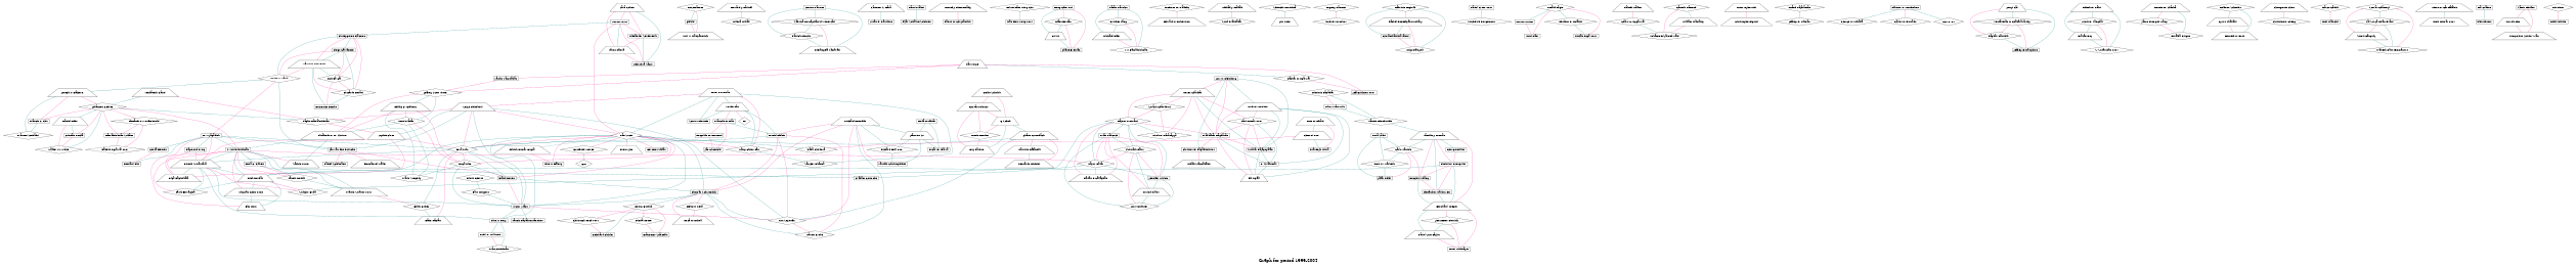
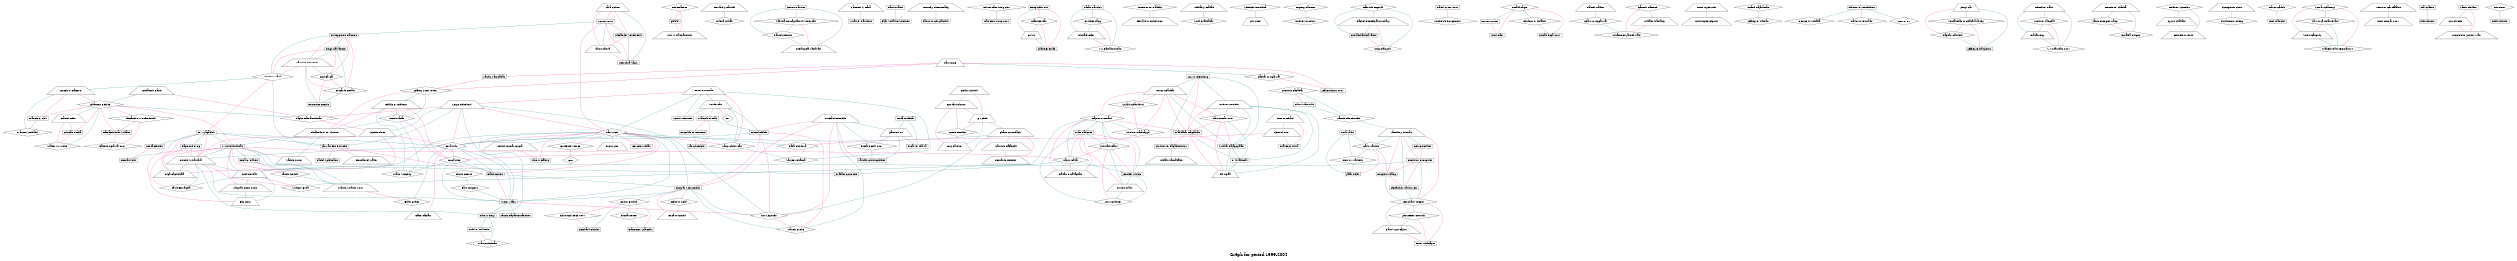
  graph {
    fontsize=24
    label="\nGraph for period 1999-2004\n"
    splines=true
    node [shape=diamond]
    edge [color=deeppink]
    n1 [height=0.3 label="Sara Cohen" shape=trapezium width=0.3]
    n2 [height=0.3 label="Werner Nutt" shape=box width=0.3]
    n3 [height=0.3 label="Alexander Serebrenik" shape=box width=0.3]
    n4 [height=0.3 label="Yaron Kanza" shape=trapezium width=0.3]
    n5 [height=0.3 label="Yehoshua Sagiv" shape=box width=0.3]
    n6 [height=0.3 label="Giuseppe De Giacomo" shape=box width=0.3]
    n7 [height=0.3 label="Dan Suciu" width=0.3]
    n8 [height=0.3 label="Diego Calvanese" shape=box width=0.3]
    n9 [height=0.3 label="Maurizio Lenzerini" shape=trapezium width=0.3]
    n10 [height=0.3 label="Moshe Y. Vardi" width=0.3]
    n11 [height=0.3 label="Andrea Cal" width=0.3]
    n12 [height=0.3 label="Riccardo Rosati" width=0.3]
    n13 [height=0.3 label="Wang Chiew Tan" width=0.3]
    n14 [height=0.3 label="Tova Milo" width=0.3]
    n15 [height=0.3 label="Victor Vianu" shape=box width=0.3]
    n16 [height=0.3 label="Noga Alon" width=0.3]
    n17 [height=0.3 label="Frank Neven" shape=box width=0.3]
    n18 [height=0.3 label="Thomas Schwentick" shape=box width=0.3]
    n19 [height=0.3 label="Gottfried Vossen" width=0.3]
    n20 [height=0.3 label="Alon Y. Levy" shape=box width=0.3]
    n21 [height=0.3 label="Nick Koudas" shape=trapezium width=0.3]
    n22 [height=0.3 label="Trevor Jim" shape=trapezium width=0.3]
    n23 [height=0.3 label="Rada Chirkova" width=0.3]
    n24 [height=0.3 label="Gerome Miklau" shape=box width=0.3]
    n25 [height=0.3 label="Ashish Kumar Gupta" shape=trapezium width=0.3]
    n26 [height=0.3 label="Alon Y. Halevy" shape=box width=0.3]
    n27 [height=0.3 label="Domenico Lembo" shape=box width=0.3]
    n28 [height=0.3 label="Jan Van den Bussche" shape=box width=0.3]
    n29 [height=0.3 label="H. V. Jagadish" shape=box width=0.3]
    n30 [height=0.3 label="Joseph Y. Halpern" shape=trapezium width=0.3]
    n31 [height=0.3 label="Luc Boasson" width=0.3]
    n32 [height=0.3 label=gielski shape=box width=0.3]
    n33 [height=0.3 label="Yuri V. Matiyasevich" shape=trapezium width=0.3]
    n34 [height=0.3 label="Peter Buneman" shape=trapezium width=0.3]
    n35 [height=0.3 label="Wenfei Fan" shape=trapezium width=0.3]
    n36 [height=0.3 label="Scott Weinstein" shape=box width=0.3]
    n37 [height=0.3 label="Serge Abiteboul" shape=trapezium width=0.3]
    n38 [height=0.3 label="Sanjeev Khanna" width=0.3]
    n39 [height=0.3 label="Marcelo Arenas" shape=box width=0.3]
    n40 [height=0.3 label="Leonid Libkin" shape=box width=0.3]
    n41 [height=0.3 label=on width=0.3]
    n42 [height=0.3 label="Raghu Ramakrishnan" width=0.3]
    n43 [height=0.3 label="Sophie Cluet" shape=trapezium width=0.3]
    n44 [height=0.3 label="Luc Segoufin" width=0.3]
    n45 [height=0.3 label="Leopoldo E. Bertossi" shape=box width=0.3]
    n46 [height=0.3 label="Jan Chomicki" shape=box width=0.3]
    n47 [height=0.3 label="Martin Grohe" width=0.3]
    n48 [height=0.3 label="Emmanuel Waller" shape=trapezium width=0.3]
    n49 [height=0.3 label="Daniel Spielmann" shape=box width=0.3]
    n50 [height=0.3 label="Divesh Srivastava" shape=trapezium width=0.3]
    n51 [height=0.3 label="Olga Kapitskaia" shape=trapezium width=0.3]
    n52 [height=0.3 label="Edith Cohen" width=0.3]
    n53 [height=0.3 label="Haim Kaplan" shape=trapezium width=0.3]
    n54 [height=0.3 label="Yannis Papakonstantinou" shape=box width=0.3]
    n55 [height=0.3 label="Mario Szegedy" width=0.3]
    n56 [height=0.3 label="Georg Gottlob" width=0.3]
    n57 [height=0.3 label="Helmut Seidl" width=0.3]
    n58 [height=0.3 label="Anca Muscholl" shape=trapezium width=0.3]
    n59 [height=0.3 label=rger width=0.3]
    n60 [height=0.3 label="Todd D. Millstein" shape=box width=0.3]
    n61 [height=0.3 label="Marc Friedman" width=0.3]
    n62 [height=0.3 label="Zhiyuan Chen 0003" shape=trapezium width=0.3]
    n63 [height=0.3 label="Flip Korn" shape=trapezium width=0.3]
    n64 [height=0.3 label="Paolo Ferragina" width=0.3]
    n65 [height=0.3 label="Sudipto Guha" width=0.3]
    n66 [height=0.3 label="Lars Arge" shape=trapezium width=0.3]
    n67 [height=0.3 label="Vasilis Samoladas" shape=box width=0.3]
    n68 [height=0.3 label="Jeffrey Scott Vitter" width=0.3]
    n69 [height=0.3 label="Pankaj K. Agarwal" width=0.3]
    n70 [height=0.3 label="Jeff Erickson 0001" shape=box width=0.3]
    n71 [height=0.3 label="Phillip B. Gibbons" shape=trapezium width=0.3]
    n72 [height=0.3 label="Yossi Matias" width=0.3]
    n73 [height=0.3 label="Elizabeth A. M. Shriver" shape=trapezium width=0.3]
    n74 [height=0.3 label="S. Muthukrishnan" shape=box width=0.3]
    n75 [height=0.3 label="Sachin More" shape=trapezium width=0.3]
    n76 [height=0.3 label="Anna C. Gilbert" shape=box width=0.3]
    n77 [height=0.3 label="Yannis Kotidis" width=0.3]
    n78 [height=0.3 label="Martin Strauss 0001" shape=trapezium width=0.3]
    n79 [height=0.3 label="Mayur Datar" width=0.3]
    n80 [height=0.3 label="Graham Cormode" shape=box width=0.3]
    n81 [height=0.3 label="Raymond T. Ng" shape=box width=0.3]
    n82 [height=0.3 label="Cinda Heeren" shape=box width=0.3]
    n83 [height=0.3 label="Leonard Pitt" shape=box width=0.3]
    n84 [height=0.3 label="Johannes Gehrke" width=0.3]
    n85 [height=0.3 label="Francis C. Chu" shape=box width=0.3]
    n86 [height=0.3 label="Praveen Seshadri" width=0.3]
    n87 [height=0.3 label="Alexandre V. Evfimievski" width=0.3]
    n88 [height=0.3 label="Ramakrishnan Srikant" shape=box width=0.3]
    n89 [height=0.3 label="Daniel Kifer" shape=trapezium width=0.3]
    n90 [height=0.3 label="Cristian Bucila" shape=box width=0.3]
    n91 [height=0.3 label="Walker M. White" width=0.3]
    n92 [height=0.3 label="Jon M. Kleinberg" shape=box width=0.3]
    n93 [height=0.3 label="Andrew Tomkins" shape=trapezium width=0.3]
    n94 [height=0.3 label="Moses Charikar" shape=trapezium width=0.3]
    n95 [height=0.3 label="Prabhakar Raghavan" shape=box width=0.3]
    n96 [height=0.3 label="Sridhar Rajagopalan" shape=box width=0.3]
    n97 [height=0.3 label="Christos H. Papadimitriou" shape=box width=0.3]
    n98 [height=0.3 label="Ravi Kumar 0001" width=0.3]
    n99 [height=0.3 label="D. Sivakumar" shape=box width=0.3]
    n100 [height=0.3 label="Eli Upfal" shape=trapezium width=0.3]
    n101 [height=0.3 label="Surajit Chaudhuri" width=0.3]
    n102 [height=0.3 label="Rajeev Motwani" width=0.3]
    n103 [height=0.3 label="Vivek R. Narasayya" width=0.3]
    n104 [height=0.3 label="Mihalis Yannakakis" shape=trapezium width=0.3]
    n105 [height=0.3 label="Howard J. Karloff" shape=trapezium width=0.3]
    n106 [height=0.3 label="Milena Mihail" width=0.3]
    n107 [height=0.3 label="Steven Dawson" shape=box width=0.3]
    n108 [height=0.3 label="Sabrina De Capitani di Vimercati" width=0.3]
    n109 [height=0.3 label="Patrick Lincoln" width=0.3]
    n110 [height=0.3 label="Pierangela Samarati" shape=trapezium width=0.3]
    n111 [height=0.3 label="Heiko Schuldt" shape=trapezium width=0.3]
    n112 [height=0.3 label="Gustavo Alonso" shape=trapezium width=0.3]
    n113 [height=0.3 label="rg Schek" shape=trapezium width=0.3]
    n114 [height=0.3 label="Armin Fessler" width=0.3]
    n115 [height=0.3 label="Guy Pardon" shape=trapezium width=0.3]
    n116 [height=0.3 label="phane Grumbach" shape=trapezium width=0.3]
    n117 [height=0.3 label="Maurizio Rafanelli" shape=trapezium width=0.3]
    n118 [height=0.3 label="Leonardo Tininini" shape=trapezium width=0.3]
    n119 [height=0.3 label="Carmem S. Hara" shape=trapezium width=0.3]
    n120 [height=0.3 label="Susan B. Davidson" shape=box width=0.3]
    n121 [height=0.3 label="Lauri Malmi" shape=box width=0.3]
    n122 [height=0.3 label="Eljas Soisalon-Soininen" shape=box width=0.3]
    n123 [height=0.3 label="Michael Benedikt" shape=trapezium width=0.3]
    n124 [height=0.3 label="Jianwen Su" shape=trapezium width=0.3]
    n125 [height=0.3 label="Richard Hull 0001" width=0.3]
    n126 [height=0.3 label="Vassilis Christophides" shape=box width=0.3]
    n127 [height=0.3 label="Oscar H. Ibarra" shape=box width=0.3]
    n128 [height=0.3 label="Venkatesh Ganti" shape=trapezium width=0.3]
    n129 [height=0.3 label="Rakesh Agrawal 0001" width=0.3]
    n130 [height=0.3 label="Jennifer Widom" shape=box width=0.3]
    n131 [height=0.3 label="Liadan O'Callaghan" shape=trapezium width=0.3]
    n132 [height=0.3 label="Dimitris Papadias" width=0.3]
    n133 [height=0.3 label="Nikos Mamoulis" shape=box width=0.3]
    n134 [height=0.3 label="Yannis Theodoridis" width=0.3]
    n135 [height=0.3 label="Vassilis J. Tsotras" shape=trapezium width=0.3]
    n136 [height=0.3 label="George Kollios" shape=box width=0.3]
    n137 [height=0.3 label="Dimitrios Gunopulos" shape=box width=0.3]
    n138 [height=0.3 label="Carlo Zaniolo" width=0.3]
    n139 [height=0.3 label="Donghui Zhang" shape=box width=0.3]
    n140 [height=0.3 label="Alexander Markowetz" shape=box width=0.3]
-   n141 [height=0.3 label="Bernhard Seeger" shape=trapezium width=0.3]
+   n141 [height=0.3 label="Bernhard Seeger" width=0.3]
    n142 [height=0.3 label="Amir M. Zarkesh" width=0.3]
    n143 [height=0.3 label="Jafar Adibi" shape=box width=0.3]
    n144 [height=0.3 label="Jens-Peter Dittrich" width=0.3]
    n145 [height=0.3 label="David Scot Taylor" shape=trapezium width=0.3]
    n146 [height=0.3 label="Peter Widmayer" shape=box width=0.3]
    n147 [height=0.3 label="Yousef J. Al-Houmaily" shape=trapezium width=0.3]
    n148 [height=0.3 label="Panos K. Chrysanthis" shape=box width=0.3]
    n149 [height=0.3 label="Nicola Leone" width=0.3]
    n150 [height=0.3 label="Francesco Scarcello" shape=box width=0.3]
    n151 [height=0.3 label="Christoph Koch 0001" width=0.3]
    n152 [height=0.3 label="Reinhard Pichler" shape=box width=0.3]
    n153 [height=0.3 label="Kelvin Kam Wing Chu" width=0.3]
    n154 [height=0.3 label="Man Hon Wong 0001" shape=box width=0.3]
    n155 [height=0.3 label="Beng Chin Ooi" shape=box width=0.3]
    n156 [height=0.3 label="Kian-Lee Tan" width=0.3]
    n157 [height=0.3 label="Cui Yu" shape=trapezium width=0.3]
    n158 [height=0.3 label="phane Bressan" shape=box width=0.3]
    n159 [height=0.3 label="Floris Geerts" width=0.3]
    n160 [height=0.3 label="Bart Kuijpers" width=0.3]
    n161 [height=0.3 label="Hasan Davulcu" shape=box width=0.3]
    n162 [height=0.3 label="Guizhen Yang" width=0.3]
    n163 [height=0.3 label="Michael Kifer" shape=trapezium width=0.3]
    n164 [height=0.3 label="I. V. Ramakrishnan" width=0.3]
    n165 [height=0.3 label="Mehmet M. Dalkilic" width=0.3]
    n166 [height=0.3 label="Edward L. Robertson" shape=trapezium width=0.3]
    n167 [height=0.3 label="Mikhail J. Atallah" shape=trapezium width=0.3]
    n168 [height=0.3 label="Sunil Prabhakar" width=0.3]
    n169 [height=0.3 label="Brian Babcock" shape=box width=0.3]
    n170 [height=0.3 label="Shivnath Babu" width=0.3]
    n171 [height=0.3 label="Arvind Arasu" shape=trapezium width=0.3]
    n172 [height=0.3 label="Jon McAlister" width=0.3]
    n173 [height=0.3 label="Shinichi Morishita" width=0.3]
    n174 [height=0.3 label="Jun Sese" shape=trapezium width=0.3]
    n175 [height=0.3 label="Evgeny Dantsin" width=0.3]
    n176 [height=0.3 label="Andrei Voronkov" width=0.3]
    n177 [height=0.3 label="Fabrizio Angiulli" width=0.3]
    n178 [height=0.3 label="Rachel Ben-Eliyahu-Zohary" shape=trapezium width=0.3]
    n179 [height=0.3 label="Giovambattista Ianni" shape=box width=0.3]
    n180 [height=0.3 label="Luigi Palopoli" width=0.3]
    n181 [height=0.3 label="David Gross 0001" shape=box width=0.3]
    n182 [height=0.3 label="Michel de Rougemont" width=0.3]
    n183 [height=0.3 label="Ronald Fagin" width=0.3]
    n184 [height=0.3 label="Amnon Lotem" shape=box width=0.3]
    n185 [height=0.3 label="Moni Naor" shape=box width=0.3]
    n186 [height=0.3 label="Phokion G. Kolaitis" width=0.3]
    n187 [height=0.3 label="Lucian Popa 0001" shape=box width=0.3]
    n188 [height=0.3 label="Dakshi Walker" shape=trapezium width=0.3]
    n189 [height=0.3 label="Charu C. Aggarwal" width=0.3]
    n190 [height=0.3 label="Mohammed Javeed Zaki" width=0.3]
    n191 [height=0.3 label="Artur Bykowski" shape=trapezium width=0.3]
    n192 [height=0.3 label="Christophe Rigotti" shape=trapezium width=0.3]
    n193 [height=0.3 label="Reza Sadri" shape=box width=0.3]
    n194 [height=0.3 label="Anand Rajaraman" width=0.3]
    n195 [height=0.3 label="Jeffrey D. Ullman" width=0.3]
    n196 [height=0.3 label="Alberto O. Mendelzon" shape=box width=0.3]
    n197 [height=0.3 label="George A. Mihaila" width=0.3]
    n198 [height=0.3 label="Carlos A. Hurtado" width=0.3]
    n199 [height=0.3 label="Ken Q. Pu" width=0.3]
    n200 [height=0.3 label="Jin-yi Cai" shape=trapezium width=0.3]
    n201 [height=0.3 label="Venkatesan T. Chakaravarthy" width=0.3]
    n202 [height=0.3 label="Raghav Kaushik" width=0.3]
    n203 [height=0.3 label="Jeffrey F. Naughton" shape=box width=0.3]
    n204 [height=0.3 label="Nilesh N. Dalvi" shape=trapezium width=0.3]
    n205 [height=0.3 label="Sumit K. Sanghai" width=0.3]
    n206 [height=0.3 label="Prasan Roy" shape=trapezium width=0.3]
    n207 [height=0.3 label="S. Sudarshan 0001" width=0.3]
    n208 [height=0.3 label="Foto N. Afrati" shape=trapezium width=0.3]
    n209 [height=0.3 label="Chen Li 0001" shape=trapezium width=0.3]
    n210 [height=0.3 label="Prasenjit Mitra" shape=box width=0.3]
    n211 [height=0.3 label="Dennis E. Shasha" shape=trapezium width=0.3]
    n212 [height=0.3 label="Jason Tsong-Li Wang" width=0.3]
    n213 [height=0.3 label="Rosalba Giugno" width=0.3]
    n214 [height=0.3 label="Rolfe R. Schmidt" width=0.3]
    n215 [height=0.3 label="Cyrus Shahabi" shape=trapezium width=0.3]
    n216 [height=0.3 label="Kenneth A. Ross" shape=trapezium width=0.3]
    n217 [height=0.3 label="Chung-Min Chen" shape=trapezium width=0.3]
    n218 [height=0.3 label="Christine T. Cheng" width=0.3]
    n219 [height=0.3 label="Marco Cadoli" width=0.3]
    n220 [height=0.3 label="Toni Mancini" shape=box width=0.3]
    n221 [height=0.3 label="Hoda Mokhtar" shape=box width=0.3]
    n222 [height=0.3 label="Sourav Chatterji" width=0.3]
    n223 [height=0.3 label="Sai Surya Kiran Evani" width=0.3]
    n224 [height=0.3 label="Sumit Ganguly" shape=trapezium width=0.3]
    n225 [height=0.3 label="Mahesh Datt Yemmanuru" width=0.3]
    n226 [height=0.3 label="Minos N. Garofalakis" shape=trapezium width=0.3]
    n227 [height=0.3 label="Amit Kumar 0001" shape=trapezium width=0.3]
    n228 [height=0.3 label="sta Grahne" shape=box width=0.3]
    n229 [height=0.3 label="Alex Thomo" shape=box width=0.3]
    n230 [height=0.3 label="Samir Khuller" shape=box width=0.3]
    n231 [height=0.3 label="Yoo Ah Kim" shape=trapezium width=0.3]
    n232 [height=0.3 label="Yung-Chun (Justin) Wan" shape=trapezium width=0.3]
    n233 [height=0.3 label="Irit Dinur" width=0.3]
    n234 [height=0.3 label="Kobbi Nissim" shape=box width=0.3]
    n235 [height=0.3 label="Ganesh Ramesh" width=0.3]
    n236 [height=0.3 label="William Maniatty" shape=trapezium width=0.3]
    n1 -- n2
    n1 -- n3
    n1 -- n4
    n1 -- n5 [color=teal]
    n2 -- n3
    n2 -- n4 [color=teal]
    n2 -- n5
    n2 -- n6 [color=teal]
    n2 -- n7
    n3 -- n4
    n3 -- n5 [color=teal]
    n4 -- n5
    n6 -- n8 [color=teal]
    n6 -- n9
    n6 -- n10 [color=teal]
    n6 -- n11
    n6 -- n12
    n7 -- n13
    n7 -- n14
    n7 -- n15 [color=teal]
    n7 -- n16
    n7 -- n17
    n7 -- n18 [color=teal]
    n7 -- n19
    n7 -- n20 [color=teal]
    n7 -- n21 [color=teal]
    n7 -- n22
    n7 -- n23 [color=teal]
    n7 -- n24
    n7 -- n25 [color=teal]
    n7 -- n26
    n8 -- n9 [color=teal]
    n8 -- n10
    n8 -- n11
    n8 -- n12 [color=teal]
    n9 -- n10
    n9 -- n11 [color=teal]
    n9 -- n12
    n9 -- n27 [color=teal]
    n10 -- n28 [color=teal]
    n10 -- n29
    n10 -- n30 [color=teal]
    n11 -- n12
    n11 -- n27
    n12 -- n27 [color=teal]
    n13 -- n38 [color=teal]
    n14 -- n15 [color=teal]
    n14 -- n16
    n14 -- n17 [color=teal]
    n14 -- n50 [color=teal]
    n14 -- n52 [color=teal]
    n14 -- n53
    n15 -- n20 [color=teal]
    n15 -- n44
    n15 -- n54 [color=teal]
    n16 -- n15 [color=teal]
    n16 -- n17 [color=teal]
    n16 -- n55 [color=teal]
    n17 -- n15
    n17 -- n18 [color=teal]
    n18 -- n15 [color=teal]
    n18 -- n44 [color=teal]
    n18 -- n47 [color=teal]
    n18 -- n56 [color=teal]
    n18 -- n57
    n18 -- n58
    n19 -- n59 [color=teal]
    n20 -- n60 [color=teal]
    n20 -- n61 [color=teal]
    n21 -- n62 [color=teal]
    n21 -- n63 [color=teal]
    n21 -- n64 [color=teal]
    n21 -- n65
    n25 -- n26
    n28 -- n17
    n28 -- n48
    n28 -- n49
    n29 -- n14 [color=teal]
    n29 -- n28 [color=teal]
    n29 -- n50
    n29 -- n51
    n29 -- n74 [color=teal]
    n29 -- n81 [color=teal]
    n29 -- n82 [color=teal]
    n29 -- n83 [color=teal]
    n30 -- n84
    n30 -- n85
    n30 -- n86 [color=teal]
-   n31 -- n32 [color=teal]
+   n31 -- n32
    n31 -- n33
    n32 -- n33
    n34 -- n7 [color=teal]
    n34 -- n13
    n34 -- n35 [color=teal]
    n34 -- n36 [color=teal]
    n34 -- n37
    n34 -- n38 [color=teal]
    n35 -- n13 [color=teal]
    n35 -- n36 [color=teal]
    n35 -- n39
    n35 -- n40 [color=teal]
    n35 -- n41
    n37 -- n7
    n37 -- n14
    n37 -- n15 [color=teal]
    n37 -- n28 [color=teal]
    n37 -- n42
    n37 -- n43 [color=teal]
    n37 -- n44 [color=teal]
    n39 -- n40 [color=teal]
    n39 -- n45
    n39 -- n46
    n40 -- n14 [color=teal]
    n40 -- n18
    n40 -- n44
    n40 -- n47
    n42 -- n43
    n43 -- n14
    n43 -- n50
    n43 -- n51
    n44 -- n47
    n45 -- n46
    n50 -- n15 [color=teal]
    n50 -- n20 [color=teal]
    n50 -- n21 [color=teal]
    n50 -- n51 [color=teal]
    n50 -- n64 [color=teal]
    n50 -- n65
    n52 -- n53 [color=teal]
    n56 -- n149
    n56 -- n150
    n56 -- n151
    n56 -- n152 [color=teal]
    n57 -- n58
    n60 -- n61
    n62 -- n63 [color=teal]
    n66 -- n67
    n66 -- n68
    n66 -- n69 [color=teal]
    n66 -- n70
    n67 -- n68
    n68 -- n71 [color=teal]
    n68 -- n72 [color=teal]
    n68 -- n73
    n69 -- n70
    n71 -- n16
    n71 -- n55 [color=teal]
    n71 -- n72
    n71 -- n73
    n72 -- n16
    n72 -- n55 [color=teal]
    n72 -- n73 [color=teal]
    n73 -- n74 [color=teal]
    n73 -- n75 [color=teal]
    n74 -- n21 [color=teal]
    n74 -- n50 [color=teal]
    n74 -- n62
    n74 -- n63
    n74 -- n64
    n74 -- n75
    n74 -- n76 [color=teal]
    n74 -- n77
    n74 -- n78 [color=teal]
    n74 -- n79
    n74 -- n80 [color=teal]
    n76 -- n77
    n76 -- n78 [color=teal]
    n77 -- n78 [color=teal]
    n78 -- n52
    n79 -- n80 [color=teal]
    n79 -- n130 [color=teal]
    n79 -- n131
    n81 -- n50
    n81 -- n51
    n82 -- n83
    n84 -- n42 [color=teal]
    n84 -- n74
    n84 -- n85
    n84 -- n87
    n84 -- n88
    n84 -- n89 [color=teal]
    n84 -- n90
    n84 -- n91 [color=teal]
    n85 -- n86 [color=teal]
    n87 -- n88
    n87 -- n129
    n88 -- n129
    n89 -- n90 [color=teal]
    n89 -- n91
    n90 -- n91
    n92 -- n93 [color=teal]
-   n92 -- n94
+   n92 -- n94 [color=teal]
    n92 -- n95
    n92 -- n96 [color=teal]
    n92 -- n97 [color=teal]
    n93 -- n95
    n93 -- n96 [color=teal]
    n93 -- n98
    n93 -- n99 [color=teal]
    n93 -- n100 [color=teal]
    n94 -- n95
    n94 -- n96 [color=teal]
    n94 -- n98
    n94 -- n101
    n94 -- n102
    n94 -- n103
    n95 -- n96
    n95 -- n97
    n95 -- n99 [color=teal]
    n95 -- n100
    n96 -- n99 [color=teal]
    n96 -- n100 [color=teal]
    n97 -- n104
    n98 -- n95
    n98 -- n96
    n98 -- n99 [color=teal]
    n98 -- n100
    n99 -- n100 [color=teal]
    n101 -- n102
    n101 -- n103
    n102 -- n65 [color=teal]
    n102 -- n79 [color=teal]
    n102 -- n95
    n102 -- n103 [color=teal]
    n102 -- n130 [color=teal]
    n102 -- n131
    n102 -- n169 [color=teal]
    n102 -- n170 [color=teal]
    n105 -- n106 [color=teal]
    n107 -- n108 [color=teal]
    n107 -- n109 [color=teal]
    n107 -- n110 [color=teal]
    n108 -- n109 [color=teal]
    n108 -- n110
    n109 -- n110 [color=teal]
    n111 -- n112
    n111 -- n113
    n112 -- n113
    n112 -- n114
    n112 -- n115
    n113 -- n114
    n113 -- n115 [color=teal]
    n113 -- n116 [color=teal]
    n114 -- n115
    n116 -- n14 [color=teal]
    n116 -- n44 [color=teal]
    n116 -- n117
    n116 -- n118
    n117 -- n118 [color=teal]
    n119 -- n120 [color=teal]
    n121 -- n122 [color=teal]
    n123 -- n18
    n123 -- n40
    n123 -- n44
    n123 -- n47 [color=teal]
    n123 -- n124 [color=teal]
    n123 -- n125 [color=teal]
    n123 -- n126
    n124 -- n125 [color=teal]
    n124 -- n126 [color=teal]
    n124 -- n127 [color=teal]
    n125 -- n126 [color=teal]
    n128 -- n42
    n128 -- n84 [color=teal]
    n130 -- n171 [color=teal]
    n130 -- n172 [color=teal]
    n132 -- n133
    n132 -- n134 [color=teal]
    n133 -- n134 [color=teal]
    n134 -- n135 [color=teal]
    n135 -- n136 [color=teal]
    n135 -- n137
    n135 -- n138 [color=teal]
    n135 -- n139
    n135 -- n140 [color=teal]
    n135 -- n141
    n136 -- n137
    n137 -- n21 [color=teal]
    n137 -- n139
    n137 -- n140
    n137 -- n141 [color=teal]
    n138 -- n139
    n138 -- n142 [color=teal]
    n138 -- n143
    n139 -- n140
    n139 -- n141 [color=teal]
    n140 -- n141 [color=teal]
    n141 -- n144
    n141 -- n145 [color=teal]
    n141 -- n146
    n142 -- n143 [color=teal]
    n144 -- n145 [color=teal]
    n144 -- n146
    n145 -- n146
    n147 -- n148
    n149 -- n150
    n151 -- n152
    n153 -- n154 [color=teal]
    n155 -- n156
    n155 -- n157 [color=teal]
    n155 -- n158
    n156 -- n157 [color=teal]
    n156 -- n158
    n157 -- n158 [color=teal]
    n159 -- n160 [color=teal]
    n160 -- n15 [color=teal]
    n161 -- n162 [color=teal]
    n161 -- n163 [color=teal]
    n161 -- n164 [color=teal]
    n162 -- n163 [color=teal]
    n162 -- n164
    n163 -- n164
    n165 -- n166
    n167 -- n168
    n169 -- n79
    n169 -- n130
    n169 -- n131
    n169 -- n170 [color=teal]
    n169 -- n171
    n169 -- n172 [color=teal]
    n170 -- n79
    n170 -- n130
    n170 -- n171 [color=teal]
    n170 -- n172
    n171 -- n172 [color=teal]
    n173 -- n174 [color=teal]
    n175 -- n176
    n177 -- n178
    n177 -- n179 [color=teal]
    n177 -- n180 [color=teal]
    n178 -- n179 [color=teal]
    n178 -- n180
    n179 -- n180
    n181 -- n182
    n183 -- n184 [color=teal]
    n183 -- n185
    n183 -- n186 [color=teal]
    n183 -- n187
    n184 -- n185
    n186 -- n187 [color=teal]
    n188 -- n189
    n189 -- n190 [color=teal]
    n191 -- n192
    n193 -- n138 [color=teal]
    n193 -- n142 [color=teal]
    n193 -- n143 [color=teal]
    n194 -- n195 [color=teal]
    n196 -- n197 [color=teal]
    n196 -- n198
    n196 -- n199 [color=teal]
    n200 -- n201 [color=teal]
    n200 -- n202
    n200 -- n203 [color=teal]
    n201 -- n202
    n201 -- n203
    n202 -- n203 [color=teal]
    n204 -- n205 [color=teal]
    n204 -- n206 [color=teal]
    n204 -- n207 [color=teal]
    n205 -- n206 [color=teal]
    n205 -- n207
    n206 -- n207 [color=teal]
    n208 -- n209 [color=teal]
    n208 -- n210
    n209 -- n23
    n209 -- n210 [color=teal]
    n211 -- n212
    n211 -- n213 [color=teal]
    n212 -- n213
    n214 -- n215 [color=teal]
    n214 -- n216 [color=teal]
    n215 -- n216
    n217 -- n218
    n219 -- n220
    n221 -- n124 [color=teal]
    n221 -- n127 [color=teal]
    n222 -- n223 [color=teal]
    n222 -- n224
    n222 -- n225
    n223 -- n224
    n223 -- n225 [color=teal]
    n224 -- n225 [color=teal]
    n226 -- n227 [color=teal]
    n228 -- n229 [color=teal]
    n230 -- n231
    n230 -- n232
    n231 -- n232
    n233 -- n234
    n235 -- n190
    n235 -- n236 [color=teal]
    n236 -- n190
  }
